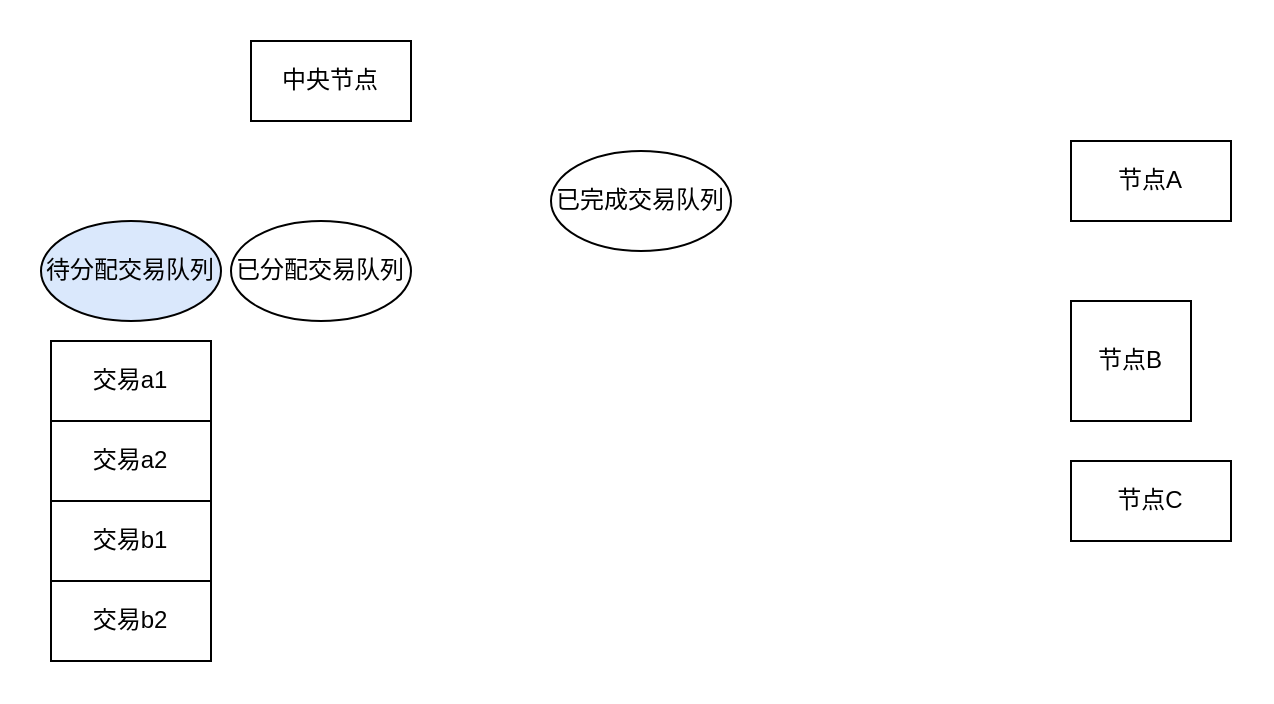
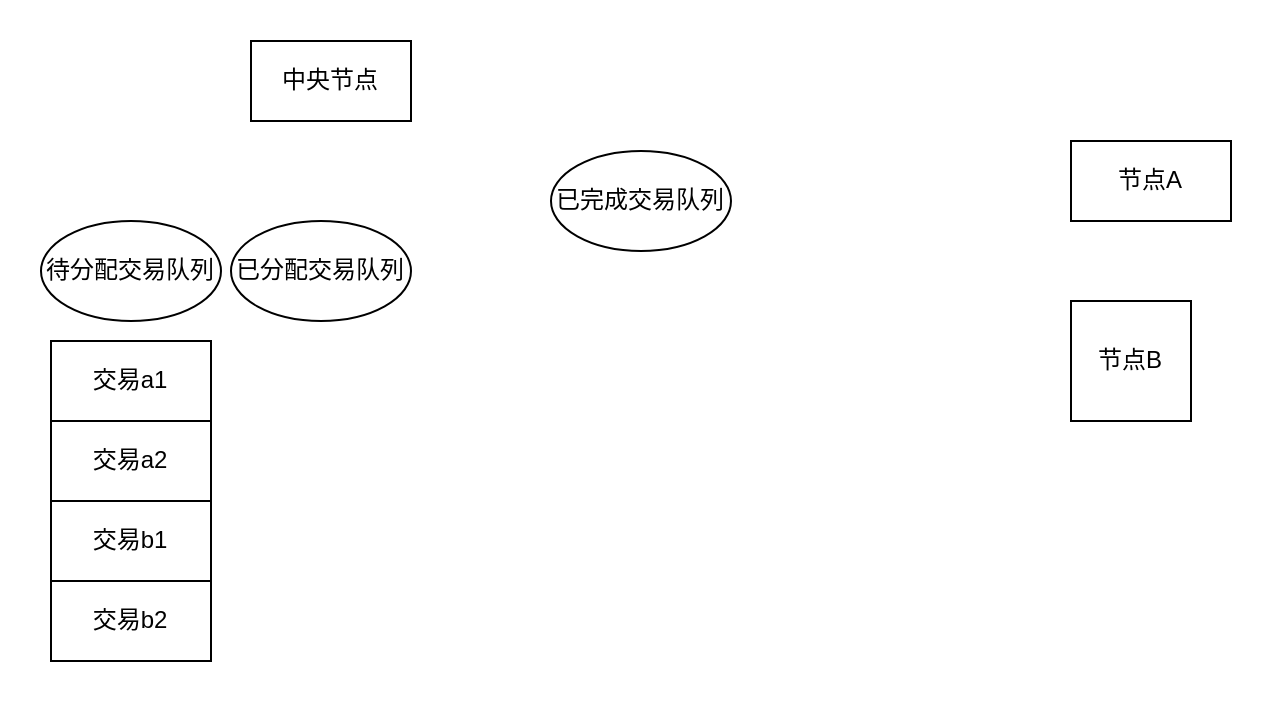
  <mxCell id="0" />
  <mxCell id="1" parent="0" />
  <mxCell id="2" value="中央节点" style="rounded=0;whiteSpace=wrap;html=1;" parent="1" vertex="1"><mxGeometry x="125" y="20" width="80" height="40" as="geometry" /></mxCell>
  <mxCell id="3" value="节点A" style="rounded=0;whiteSpace=wrap;html=1;" parent="1" vertex="1"><mxGeometry x="535" y="70" width="80" height="40" as="geometry" /></mxCell>
  <mxCell id="4" value="节点B" style="rounded=0;whiteSpace=wrap;html=1;" parent="1" vertex="1"><mxGeometry x="535" y="150" width="60" height="60" as="geometry" /></mxCell>
- <mxCell id="5" value="节点C" style="rounded=0;whiteSpace=wrap;html=1;" parent="1" vertex="1"><mxGeometry x="535" y="230" width="80" height="40" as="geometry" /></mxCell>
  <mxCell id="6" value="交易a1" style="rounded=0;whiteSpace=wrap;html=1;" parent="1" vertex="1"><mxGeometry x="25" y="170" width="80" height="40" as="geometry" /></mxCell>
  <mxCell id="7" value="交易a2" style="rounded=0;whiteSpace=wrap;html=1;" parent="1" vertex="1"><mxGeometry x="25" y="210" width="80" height="40" as="geometry" /></mxCell>
  <mxCell id="8" value="交易b1" style="rounded=0;whiteSpace=wrap;html=1;" parent="1" vertex="1"><mxGeometry x="25" y="250" width="80" height="40" as="geometry" /></mxCell>
  <mxCell id="9" value="交易b2" style="rounded=0;whiteSpace=wrap;html=1;" parent="1" vertex="1"><mxGeometry x="25" y="290" width="80" height="40" as="geometry" /></mxCell>
- <mxCell id="10" value="待分配交易队列" style="ellipse;whiteSpace=wrap;html=1;fillColor=#dae8fc;" parent="1" vertex="1"><mxGeometry x="20" y="110" width="90" height="50" as="geometry" /></mxCell>
+ <mxCell id="10" value="待分配交易队列" style="ellipse;whiteSpace=wrap;html=1;" parent="1" vertex="1"><mxGeometry x="20" y="110" width="90" height="50" as="geometry" /></mxCell>
  <mxCell id="11" value="已分配交易队列" style="ellipse;whiteSpace=wrap;html=1;" parent="1" vertex="1"><mxGeometry x="115" y="110" width="90" height="50" as="geometry" /></mxCell>
  <mxCell id="12" value="已完成交易队列" style="ellipse;whiteSpace=wrap;html=1;" parent="1" vertex="1"><mxGeometry x="275" y="75" width="90" height="50" as="geometry" /></mxCell>
